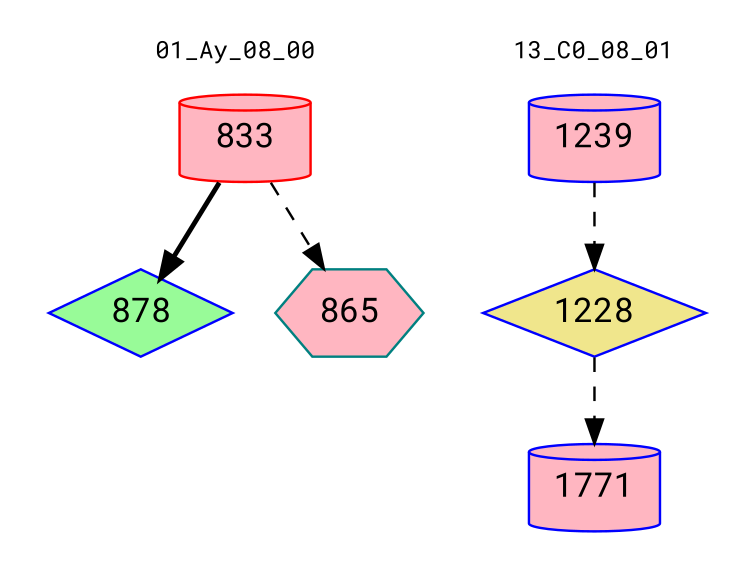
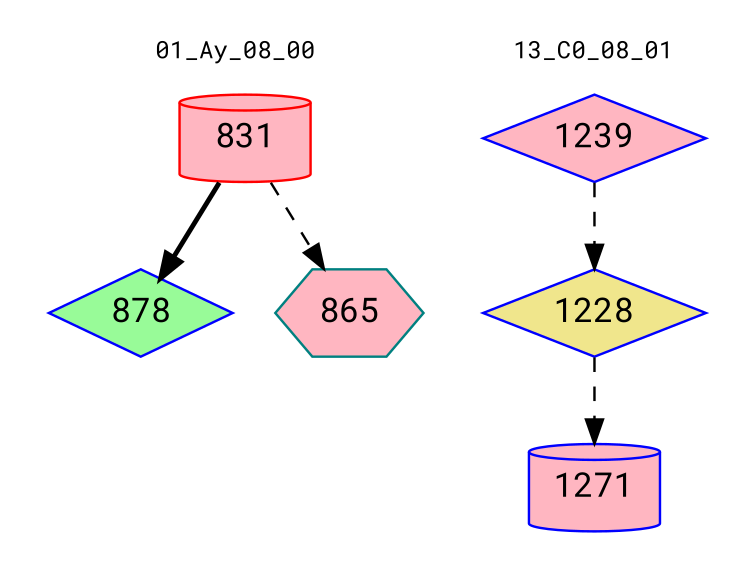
  digraph {
    fontname="Roboto Mono"
    node [color=blue fillcolor=lightpink fontname="Roboto Mono" shape=cylinder style=filled]
    edge [color=black fontname="Roboto Mono" style=dashed]
-   n1 [color=red label=833]
+   n1 [color=red label=831]
    n2 [fillcolor=palegreen label=878 shape=diamond]
    n3 [color=teal label=865 shape=hexagon]
-   n4 [label=1239]
+   n4 [label=1239 shape=diamond]
    n5 [fillcolor=khaki label=1228 shape=diamond]
-   n6 [label=1771]
+   n6 [label=1271]
    subgraph cluster_1 {
      color=white
      fontsize=10
      label="01_Ay_08_00"
      n1
      n2
      n3
    }
    subgraph cluster_2 {
      color=white
      fontsize=10
      label="13_C0_08_01"
      n4
      n5
      n6
    }
    n1 -> n2 [style=bold]
    n1 -> n3
    n4 -> n5
    n5 -> n6
  }
